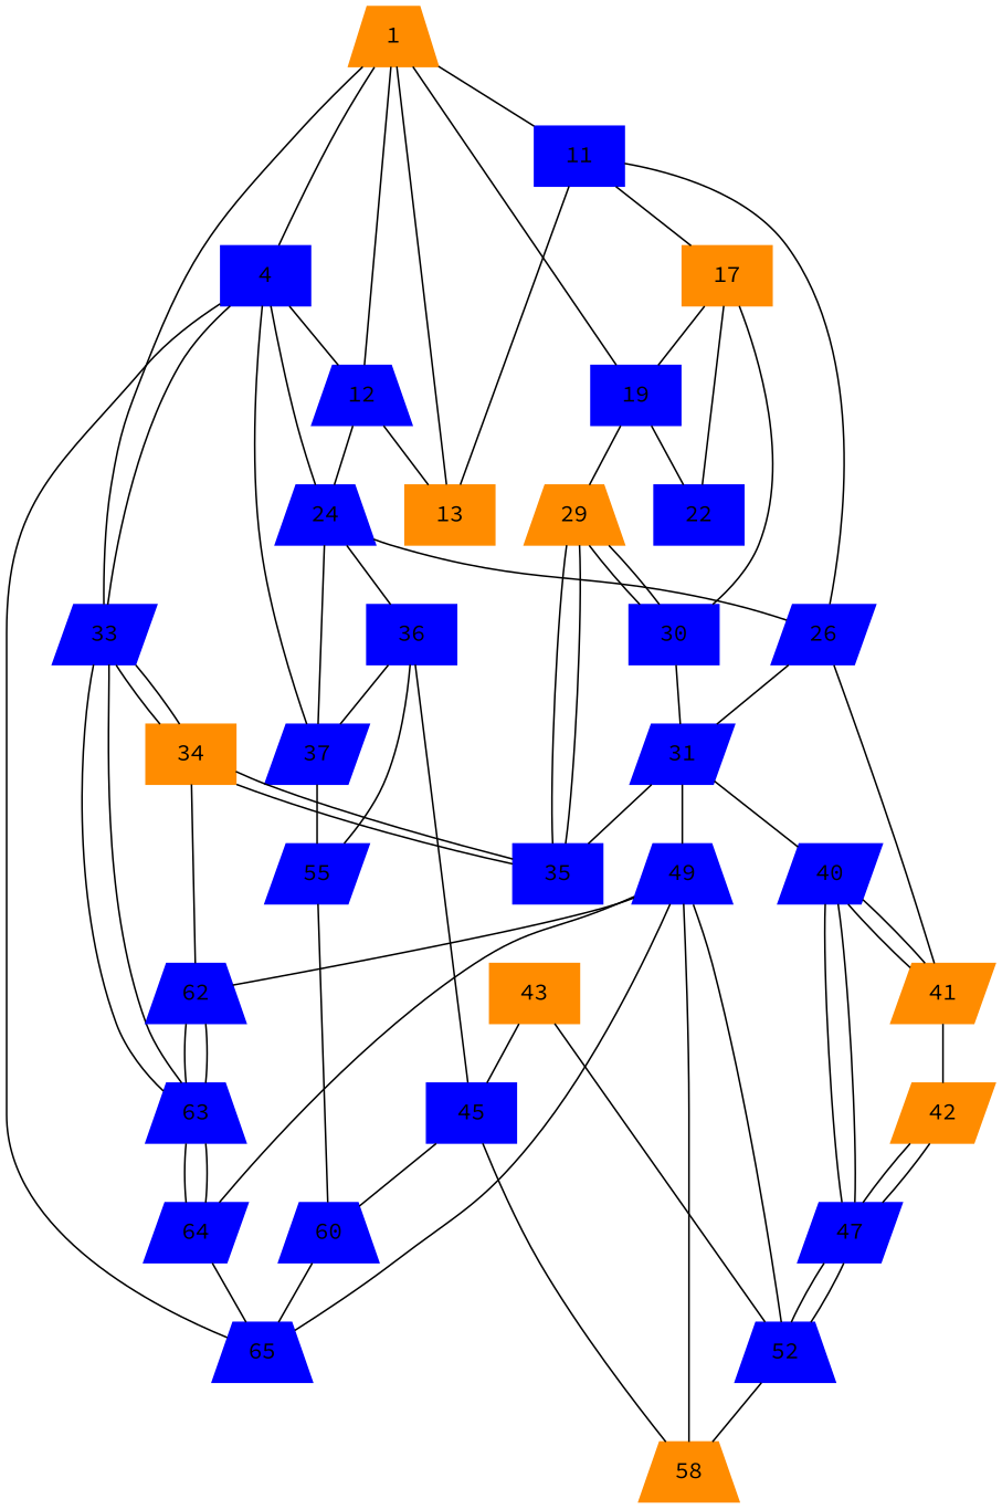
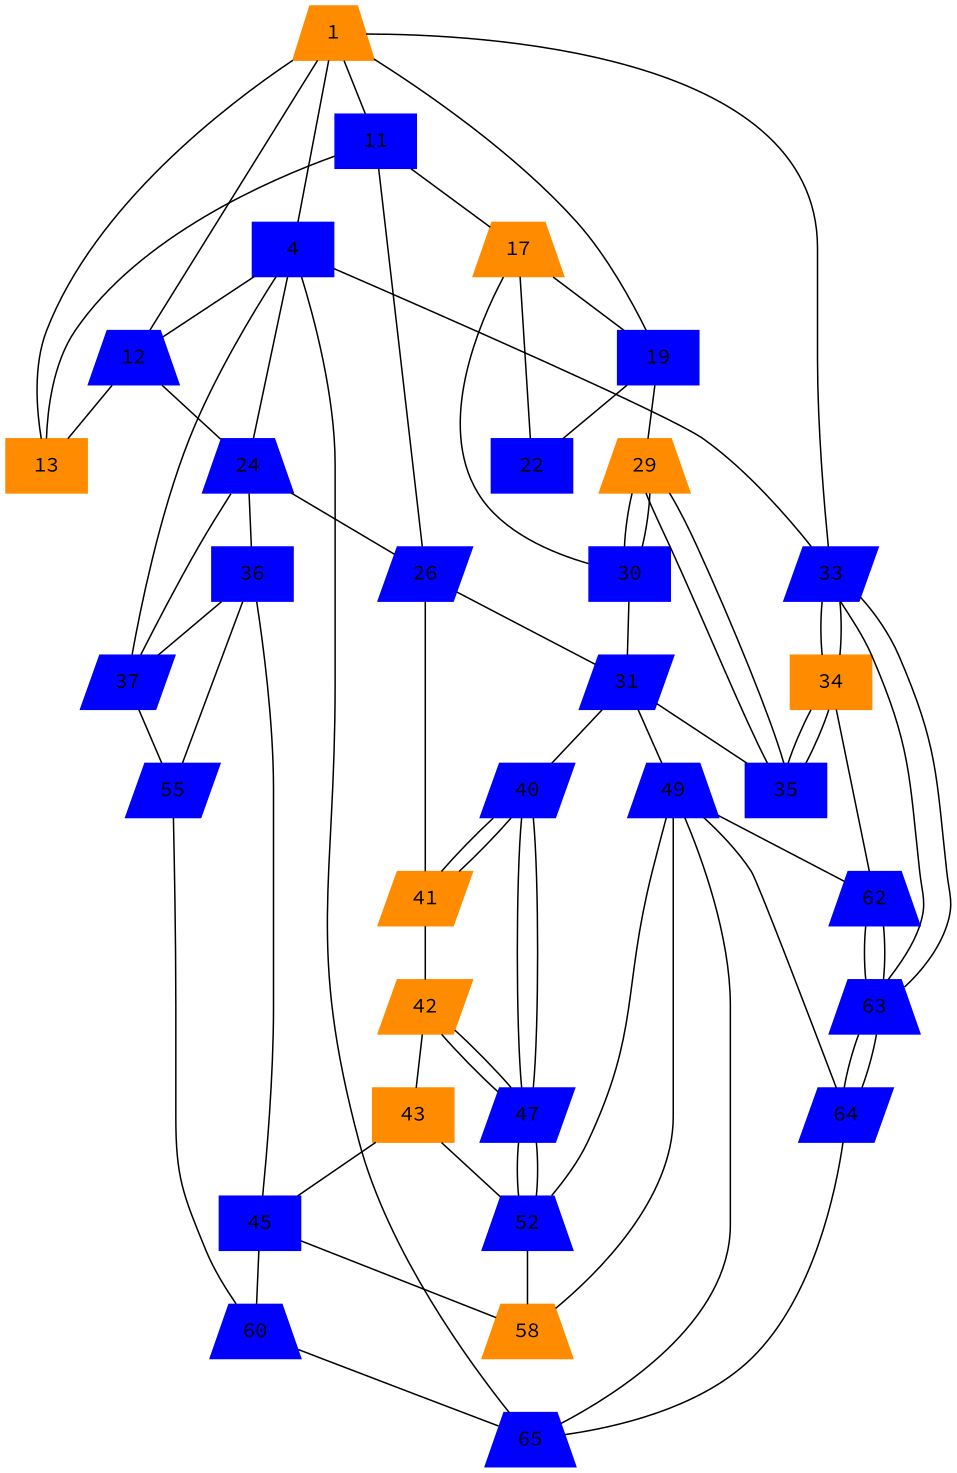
  graph {
    fontname="Source Code Pro"
    node [color=blue fontname="Source Code Pro" shape=box style=filled]
    edge [fontname="Source Code Pro"]
    1 [color=darkorange shape=trapezium super="+7+2"]
    4 [super="+39+5"]
    11 [super="+15"]
    12 [shape=trapezium super="+14"]
    13 [color=darkorange]
    19 [super="+23"]
    33 [shape=parallelogram]
    24 [shape=trapezium super="+28+25"]
    37 [shape=parallelogram super="+38"]
    65 [shape=trapezium super="+66"]
-   17 [color=darkorange super="+18+20"]
+   17 [color=darkorange shape=trapezium super="+18+20"]
    26 [shape=parallelogram super="+27"]
    22
    30
    29 [color=darkorange shape=trapezium]
    34 [color=darkorange]
    63 [shape=trapezium]
    36 [super="+46"]
    55 [shape=parallelogram super="+61"]
    31 [shape=parallelogram super="+32+48"]
    41 [color=darkorange shape=parallelogram]
    35
    45 [super="+59"]
    40 [shape=parallelogram]
    49 [shape=trapezium super="+50"]
    42 [color=darkorange shape=parallelogram]
    47 [shape=parallelogram]
    62 [shape=trapezium]
    52 [shape=trapezium super="+53"]
    58 [color=darkorange shape=trapezium]
    64 [shape=parallelogram]
    60 [shape=trapezium]
    43 [color=darkorange super="+44"]
    1 -- 4 [weight=2]
    1 -- 11 [weight=2]
    1 -- 12
    1 -- 13
    1 -- 19
    1 -- 33
    4 -- 12
    4 -- 33
    4 -- 24
    4 -- 37
    4 -- 65
    11 -- 13
    11 -- 17
    11 -- 26
    12 -- 13
    12 -- 24
    19 -- 22
    19 -- 29
    33 -- 34
    33 -- 34
    33 -- 63
    33 -- 63
    24 -- 37
    24 -- 26
    24 -- 36
    37 -- 55 [weight=2]
    17 -- 19
    17 -- 22 [weight=2]
    17 -- 30
    26 -- 31
    26 -- 41
    30 -- 31
    29 -- 30
    29 -- 30
    29 -- 35
    29 -- 35
    34 -- 35
    34 -- 35
    34 -- 62
    63 -- 64
    63 -- 64
    36 -- 37
    36 -- 55
    36 -- 45
    55 -- 60
    31 -- 35
    31 -- 40
    31 -- 49
    41 -- 42
    45 -- 58
    45 -- 60
    40 -- 41
    40 -- 41
    40 -- 47
    40 -- 47
    49 -- 65
    49 -- 62
    49 -- 52
    49 -- 58
    49 -- 64
    42 -- 47
    42 -- 47
+   42 -- 43
    47 -- 52
    47 -- 52
    62 -- 63
    62 -- 63
    52 -- 58
    64 -- 65
    60 -- 65
    43 -- 45
    43 -- 52 [weight=2]
  }
